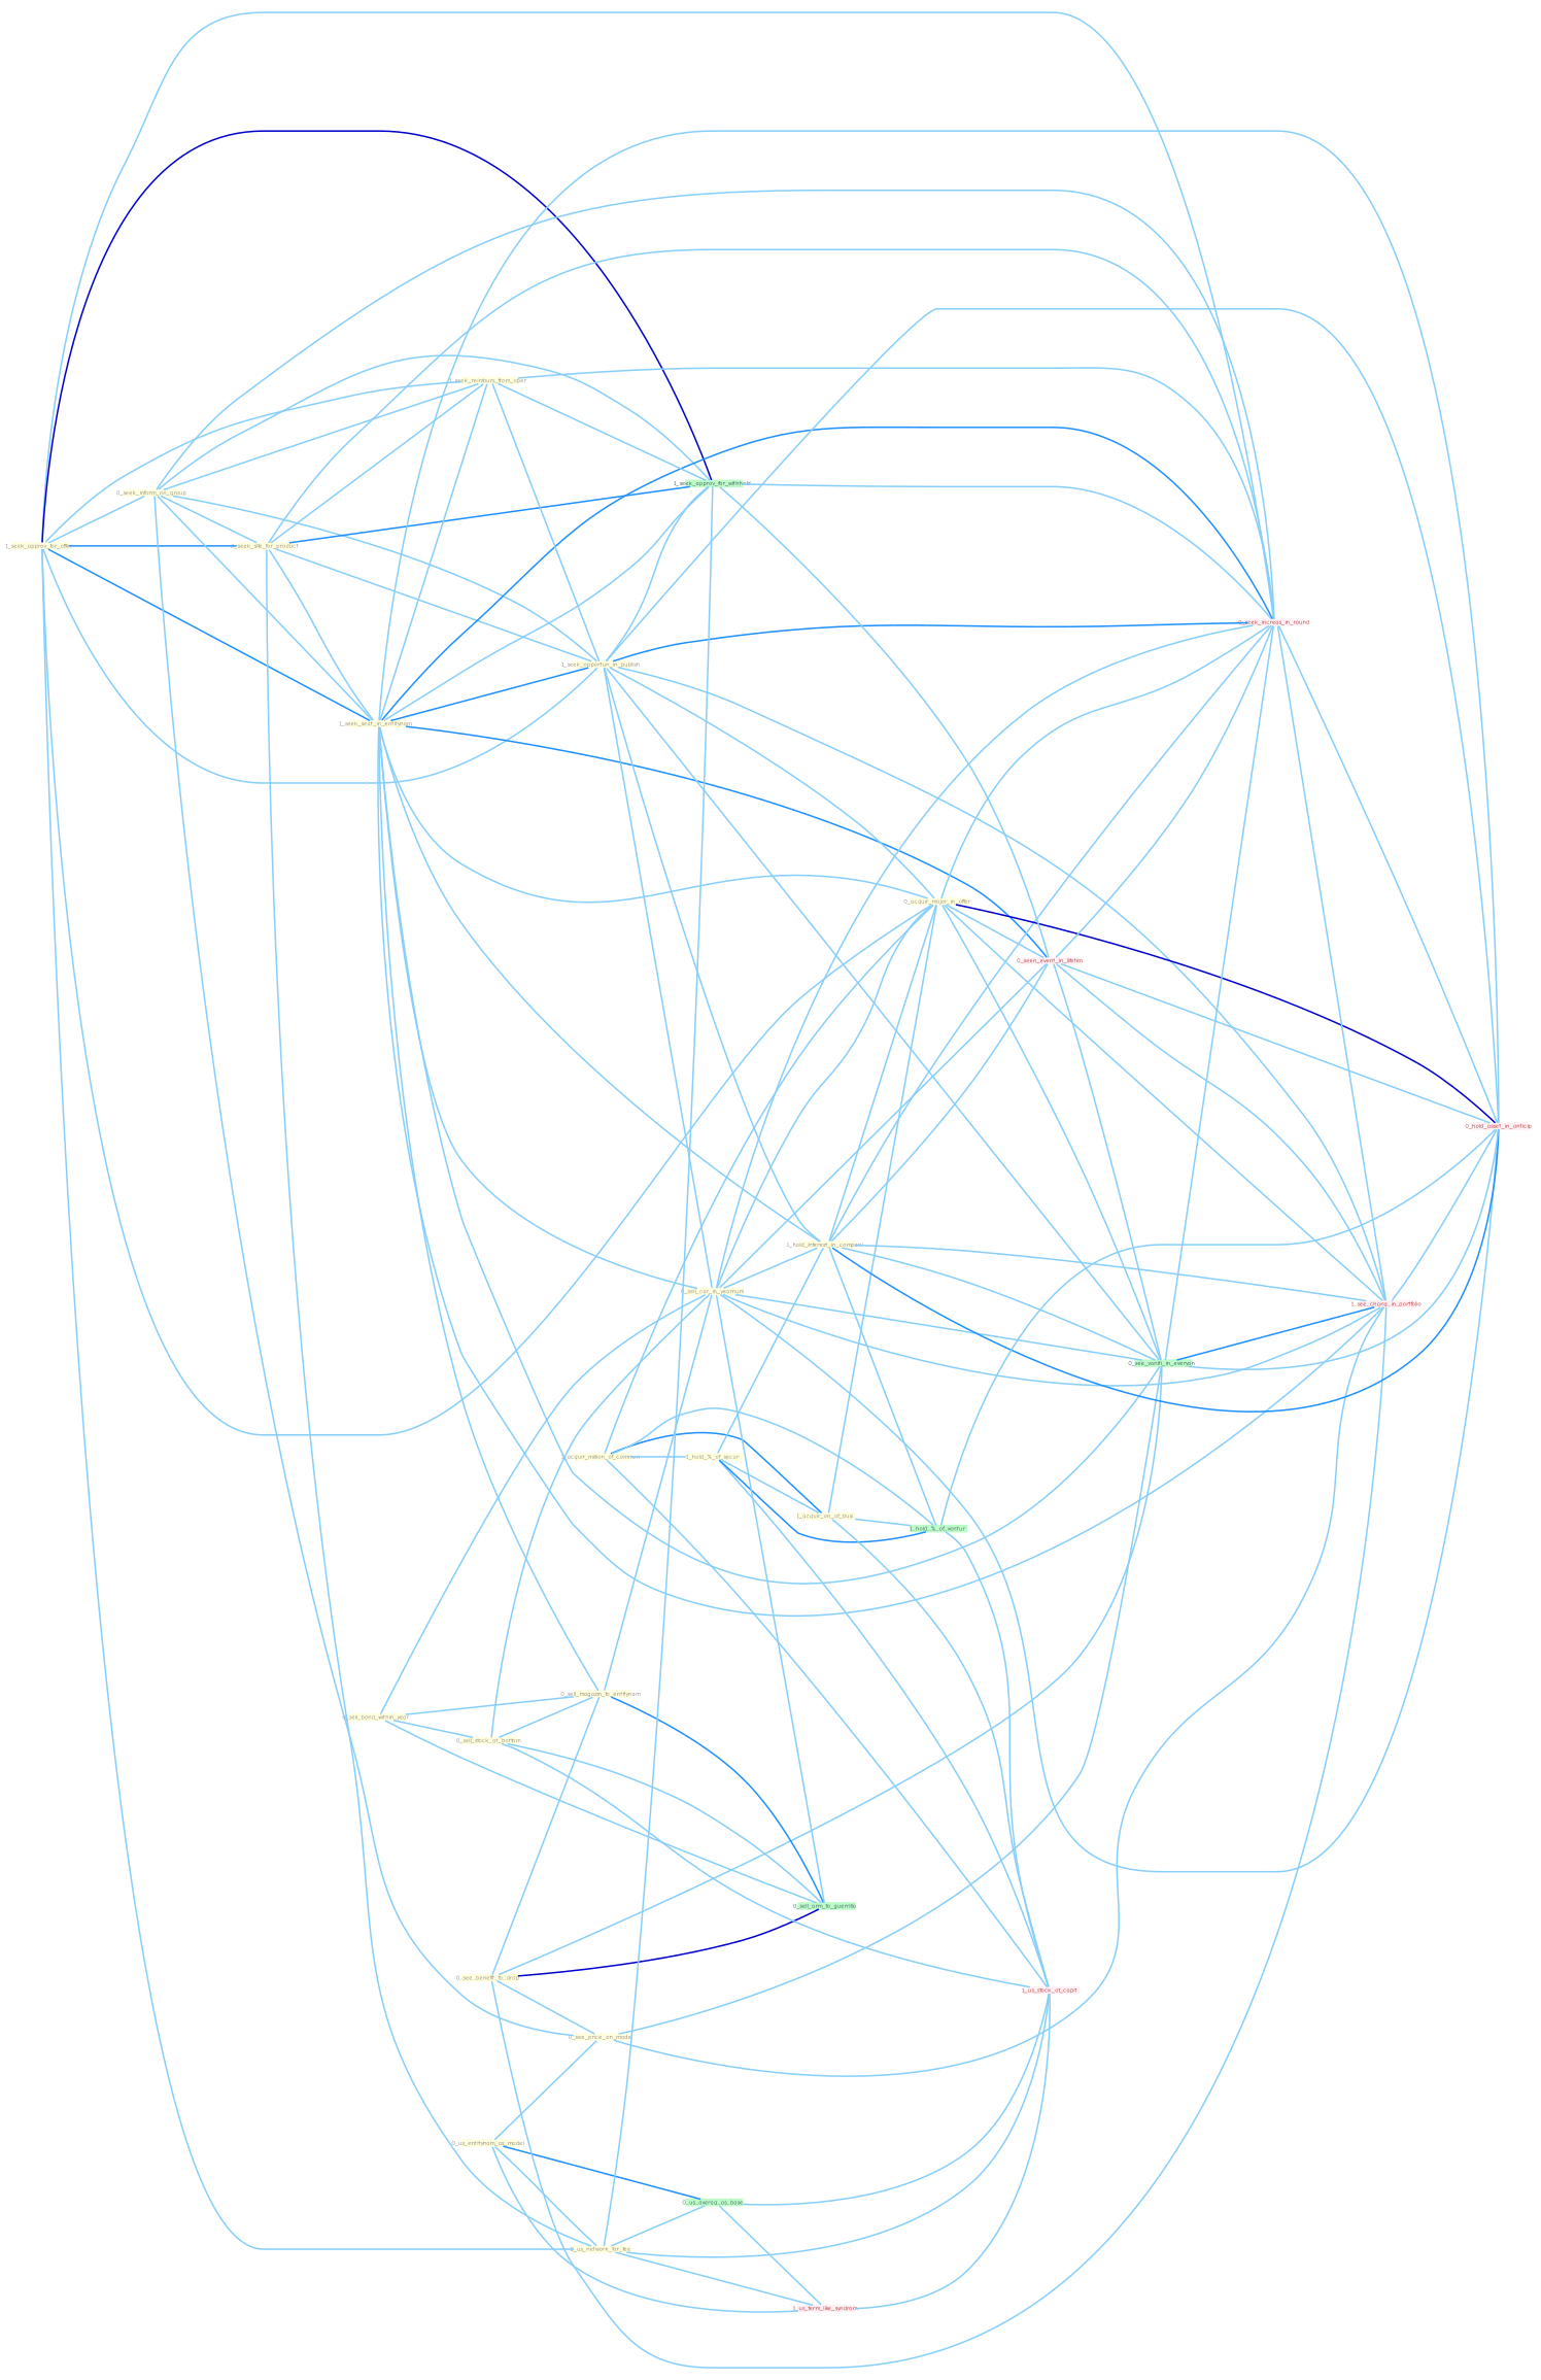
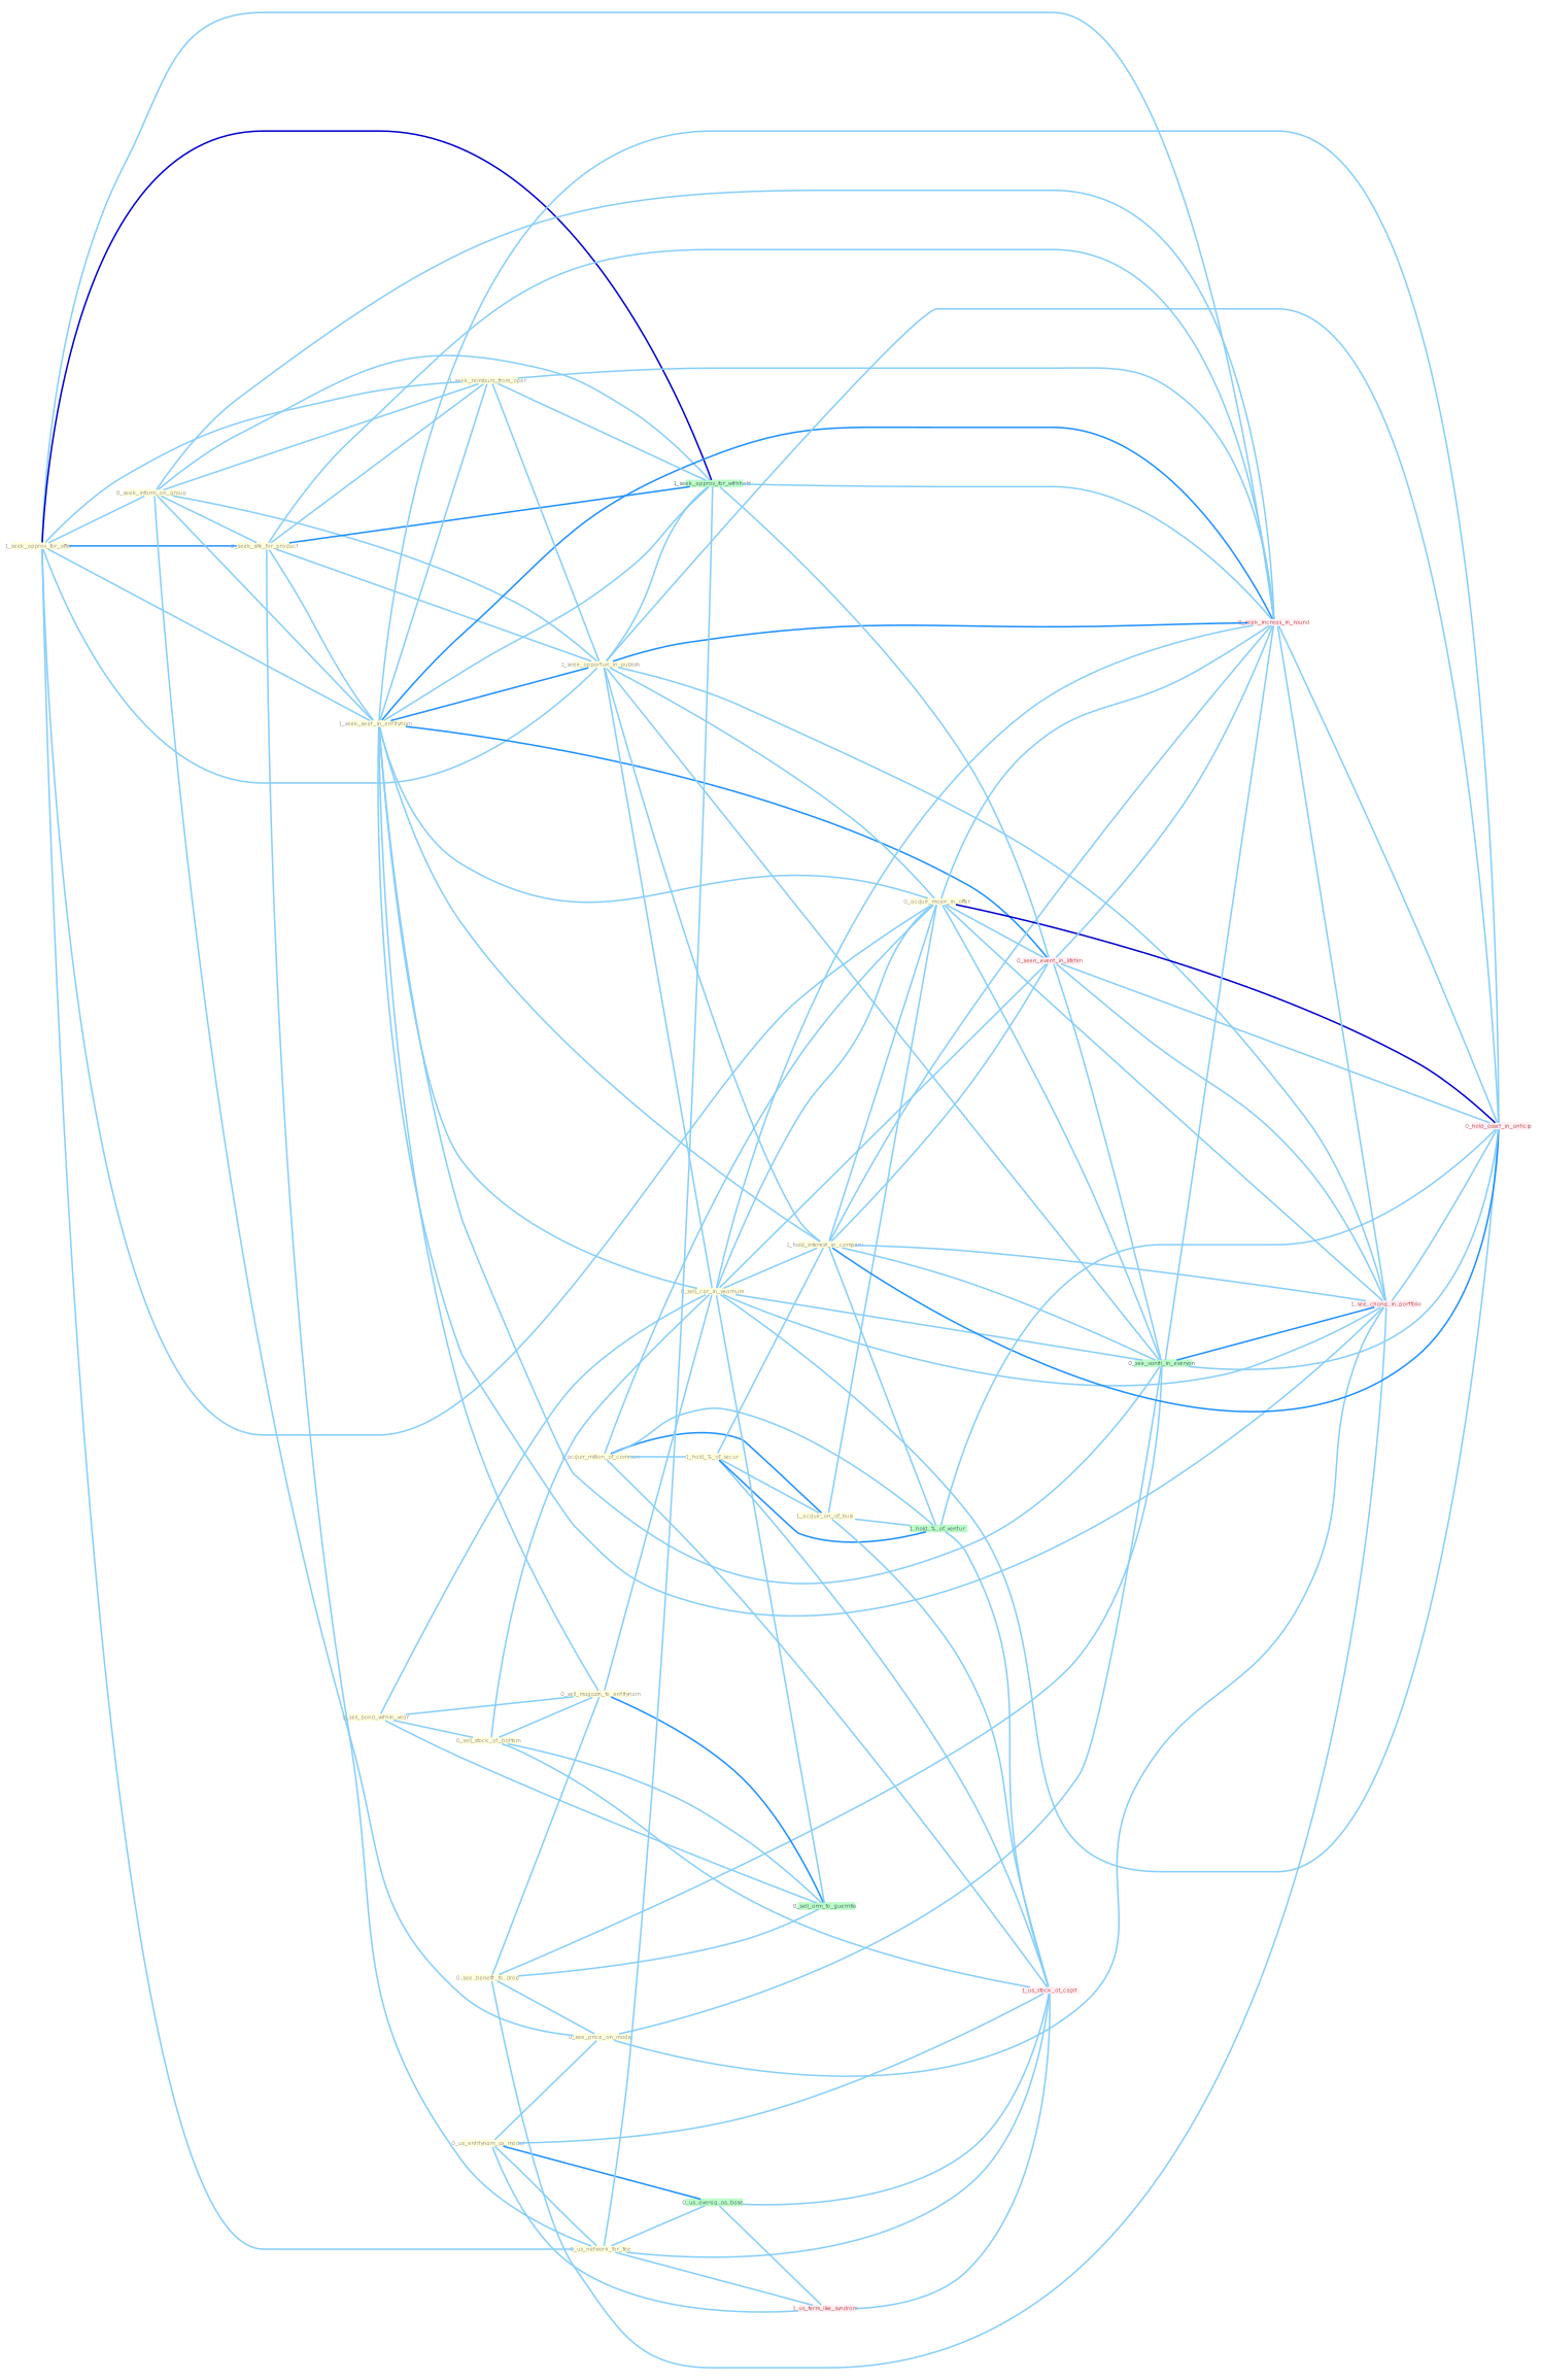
  graph {
    fontname="Comic Neue"
    rankdir=LR
    node [color="#ffffe0" fixedsize=true fontcolor="#8b7d6b" fontname="Comic Neue" fontsize=4 shape=polygon style=filled]
    edge [color="#87cefa" fontname="Comic Neue" w=1]
    "1_seek_approv_for_offer " [height=.06 width=.5]
    "0_seek_inform_on_group " [height=.06 width=.5]
    "0_us_entitynam_as_model " [height=.06 width=.5]
    n4 [height=.06 label="3_seek_site_for_product" width=.5]
    "0_sell_bond_within_year " [height=.06 width=.5]
    "1_acquir_million_of_common " [height=.06 width=.5]
    "1_seek_seat_in_entitynam " [height=.06 width=.5]
    "0_see_benefit_to_drop " [height=.06 width=.5]
    "0_sell_stock_at_bottom " [height=.06 width=.5]
    "1_seek_reimburs_from_oper " [height=.06 width=.5]
    "1_seek_opportun_in_publish " [height=.06 width=.5]
    "1_hold_%_of_secur " [height=.06 width=.5]
    "0_sell_magazin_to_entitynam " [height=.06 width=.5]
    "0_see_price_on_model " [height=.06 width=.5]
    "0_us_network_for_fee " [height=.06 width=.5]
    "0_sell_car_in_yearnum " [height=.06 width=.5]
    "1_acquir_on_of_busi " [height=.06 width=.5]
    "1_hold_interest_in_compani " [height=.06 width=.5]
    "0_acquir_major_in_offer " [height=.06 width=.5]
    "0_seen_event_in_lifetim " [color="#fff0f5" fontcolor="#b22222" height=.06 width=.5]
    "1_us_term_like_syndrom " [color="#fff0f5" fontcolor="#b22222" height=.06 width=.5]
    "0_seek_increas_in_round " [color="#fff0f5" fontcolor="#b22222" height=.06 width=.5]
    "1_us_stock_of_capit " [color="#fff0f5" fontcolor="#b22222" height=.06 width=.5]
    "1_see_chang_in_portfolio " [color="#fff0f5" fontcolor="#b22222" height=.06 width=.5]
    "0_hold_asset_in_anticip " [color="#fff0f5" fontcolor="#b22222" height=.06 width=.5]
    "1_seek_approv_for_withhold " [color="#BDFCC9" fontcolor="#2f4f4f" height=.06 width=.5]
    "0_us_averag_as_base " [color="#BDFCC9" fontcolor="#2f4f4f" height=.06 width=.5]
    "0_sell_arm_to_guerrilla " [color="#BDFCC9" fontcolor="#2f4f4f" height=.06 width=.5]
    "1_hold_%_of_ventur " [color="#BDFCC9" fontcolor="#2f4f4f" height=.06 width=.5]
    "0_see_vaniti_in_everyon " [color="#BDFCC9" fontcolor="#2f4f4f" height=.06 width=.5]
    subgraph sub_1 {
      "1_seek_approv_for_offer "
      "0_seek_inform_on_group "
      "0_us_entitynam_as_model "
      n4
      "0_sell_bond_within_year "
      "1_acquir_million_of_common "
      "1_seek_seat_in_entitynam "
      "0_see_benefit_to_drop "
      "0_sell_stock_at_bottom "
      "1_seek_reimburs_from_oper "
      "1_seek_opportun_in_publish "
      "1_hold_%_of_secur "
      "0_sell_magazin_to_entitynam "
      "0_see_price_on_model "
      "0_us_network_for_fee "
      "0_sell_car_in_yearnum "
      "1_acquir_on_of_busi "
      "1_hold_interest_in_compani "
      "0_acquir_major_in_offer "
    }
    subgraph sub_2 {
      "0_seen_event_in_lifetim "
      "1_us_term_like_syndrom "
      "0_seek_increas_in_round "
      "1_us_stock_of_capit "
      "1_see_chang_in_portfolio "
      "0_hold_asset_in_anticip "
    }
    "1_seek_approv_for_offer " -- "0_seek_inform_on_group "
    "1_seek_approv_for_offer " -- n4 [color="#1e90ff" w=2]
-   "1_seek_approv_for_offer " -- "1_seek_seat_in_entitynam " [color="#1e90ff"]
+   "1_seek_approv_for_offer " -- "1_seek_seat_in_entitynam "
    "1_seek_approv_for_offer " -- "1_seek_reimburs_from_oper "
    "1_seek_approv_for_offer " -- "1_seek_opportun_in_publish "
    "1_seek_approv_for_offer " -- "0_us_network_for_fee "
    "1_seek_approv_for_offer " -- "0_acquir_major_in_offer "
    "1_seek_approv_for_offer " -- "0_seek_increas_in_round "
    "1_seek_approv_for_offer " -- "1_seek_approv_for_withhold " [color="#0000cd" w=3]
    "0_seek_inform_on_group " -- n4
    "0_seek_inform_on_group " -- "1_seek_seat_in_entitynam "
    "0_seek_inform_on_group " -- "1_seek_reimburs_from_oper "
    "0_seek_inform_on_group " -- "1_seek_opportun_in_publish "
    "0_seek_inform_on_group " -- "0_see_price_on_model "
    "0_seek_inform_on_group " -- "0_seek_increas_in_round "
    "0_seek_inform_on_group " -- "1_seek_approv_for_withhold "
    "0_us_entitynam_as_model " -- "0_see_price_on_model "
    "0_us_entitynam_as_model " -- "0_us_network_for_fee "
    "0_us_entitynam_as_model " -- "1_us_term_like_syndrom "
+   "0_us_entitynam_as_model " -- "1_us_stock_of_capit "
    "0_us_entitynam_as_model " -- "0_us_averag_as_base " [color="#1e90ff" w=2]
    n4 -- "1_seek_seat_in_entitynam "
    n4 -- "1_seek_reimburs_from_oper "
    n4 -- "1_seek_opportun_in_publish "
    n4 -- "0_us_network_for_fee "
    n4 -- "0_seek_increas_in_round "
    n4 -- "1_seek_approv_for_withhold " [color="#1e90ff" w=2]
    "0_sell_bond_within_year " -- "0_sell_stock_at_bottom "
    "0_sell_bond_within_year " -- "0_sell_magazin_to_entitynam "
    "0_sell_bond_within_year " -- "0_sell_car_in_yearnum "
    "0_sell_bond_within_year " -- "0_sell_arm_to_guerrilla "
    "1_acquir_million_of_common " -- "1_hold_%_of_secur "
    "1_acquir_million_of_common " -- "1_acquir_on_of_busi " [color="#1e90ff" w=2]
    "1_acquir_million_of_common " -- "0_acquir_major_in_offer "
    "1_acquir_million_of_common " -- "1_us_stock_of_capit "
    "1_acquir_million_of_common " -- "1_hold_%_of_ventur "
    "1_seek_seat_in_entitynam " -- "1_seek_reimburs_from_oper "
    "1_seek_seat_in_entitynam " -- "1_seek_opportun_in_publish " [color="#1e90ff" w=2]
    "1_seek_seat_in_entitynam " -- "0_sell_magazin_to_entitynam "
    "1_seek_seat_in_entitynam " -- "0_sell_car_in_yearnum "
    "1_seek_seat_in_entitynam " -- "1_hold_interest_in_compani "
    "1_seek_seat_in_entitynam " -- "0_acquir_major_in_offer "
    "1_seek_seat_in_entitynam " -- "0_seen_event_in_lifetim " [color="#1e90ff"]
    "1_seek_seat_in_entitynam " -- "0_seek_increas_in_round " [color="#1e90ff" w=2]
    "1_seek_seat_in_entitynam " -- "1_see_chang_in_portfolio "
    "1_seek_seat_in_entitynam " -- "0_hold_asset_in_anticip "
    "1_seek_seat_in_entitynam " -- "1_seek_approv_for_withhold "
    "1_seek_seat_in_entitynam " -- "0_see_vaniti_in_everyon "
    "0_see_benefit_to_drop " -- "0_sell_magazin_to_entitynam "
    "0_see_benefit_to_drop " -- "0_see_price_on_model "
    "0_see_benefit_to_drop " -- "1_see_chang_in_portfolio "
-   "0_see_benefit_to_drop " -- "0_sell_arm_to_guerrilla " [color="#0000cd"]
+   "0_see_benefit_to_drop " -- "0_sell_arm_to_guerrilla "
    "0_see_benefit_to_drop " -- "0_see_vaniti_in_everyon "
    "0_sell_stock_at_bottom " -- "0_sell_magazin_to_entitynam "
    "0_sell_stock_at_bottom " -- "0_sell_car_in_yearnum "
    "0_sell_stock_at_bottom " -- "1_us_stock_of_capit "
    "0_sell_stock_at_bottom " -- "0_sell_arm_to_guerrilla "
    "1_seek_reimburs_from_oper " -- "1_seek_opportun_in_publish "
    "1_seek_reimburs_from_oper " -- "0_seek_increas_in_round "
    "1_seek_reimburs_from_oper " -- "1_seek_approv_for_withhold "
    "1_seek_opportun_in_publish " -- "0_sell_car_in_yearnum "
    "1_seek_opportun_in_publish " -- "1_hold_interest_in_compani "
    "1_seek_opportun_in_publish " -- "0_acquir_major_in_offer "
    "1_seek_opportun_in_publish " -- "0_seek_increas_in_round " [color="#1e90ff" w=2]
    "1_seek_opportun_in_publish " -- "1_see_chang_in_portfolio "
    "1_seek_opportun_in_publish " -- "0_hold_asset_in_anticip "
    "1_seek_opportun_in_publish " -- "1_seek_approv_for_withhold "
    "1_seek_opportun_in_publish " -- "0_see_vaniti_in_everyon "
    "1_hold_%_of_secur " -- "1_acquir_on_of_busi "
    "1_hold_%_of_secur " -- "1_hold_interest_in_compani "
    "1_hold_%_of_secur " -- "1_us_stock_of_capit "
    "1_hold_%_of_secur " -- "1_hold_%_of_ventur " [color="#1e90ff" w=3]
    "0_sell_magazin_to_entitynam " -- "0_sell_car_in_yearnum "
    "0_sell_magazin_to_entitynam " -- "0_sell_arm_to_guerrilla " [color="#1e90ff" w=2]
    "0_see_price_on_model " -- "1_see_chang_in_portfolio "
    "0_see_price_on_model " -- "0_see_vaniti_in_everyon "
    "0_us_network_for_fee " -- "1_us_term_like_syndrom "
    "0_us_network_for_fee " -- "1_us_stock_of_capit "
    "0_us_network_for_fee " -- "1_seek_approv_for_withhold "
    "0_us_network_for_fee " -- "0_us_averag_as_base "
    "0_sell_car_in_yearnum " -- "1_hold_interest_in_compani "
    "0_sell_car_in_yearnum " -- "0_acquir_major_in_offer "
    "0_sell_car_in_yearnum " -- "0_seen_event_in_lifetim "
    "0_sell_car_in_yearnum " -- "0_seek_increas_in_round "
    "0_sell_car_in_yearnum " -- "1_see_chang_in_portfolio "
    "0_sell_car_in_yearnum " -- "0_hold_asset_in_anticip "
    "0_sell_car_in_yearnum " -- "0_sell_arm_to_guerrilla "
    "0_sell_car_in_yearnum " -- "0_see_vaniti_in_everyon "
    "1_acquir_on_of_busi " -- "0_acquir_major_in_offer "
    "1_acquir_on_of_busi " -- "1_us_stock_of_capit "
    "1_acquir_on_of_busi " -- "1_hold_%_of_ventur "
    "1_hold_interest_in_compani " -- "0_acquir_major_in_offer "
    "1_hold_interest_in_compani " -- "0_seen_event_in_lifetim "
    "1_hold_interest_in_compani " -- "0_seek_increas_in_round "
    "1_hold_interest_in_compani " -- "1_see_chang_in_portfolio "
    "1_hold_interest_in_compani " -- "0_hold_asset_in_anticip " [color="#1e90ff" w=2]
    "1_hold_interest_in_compani " -- "1_hold_%_of_ventur "
    "1_hold_interest_in_compani " -- "0_see_vaniti_in_everyon "
    "0_acquir_major_in_offer " -- "0_seen_event_in_lifetim "
    "0_acquir_major_in_offer " -- "0_seek_increas_in_round "
    "0_acquir_major_in_offer " -- "1_see_chang_in_portfolio "
    "0_acquir_major_in_offer " -- "0_hold_asset_in_anticip " [color="#0000cd"]
    "0_acquir_major_in_offer " -- "0_see_vaniti_in_everyon "
    "0_seen_event_in_lifetim " -- "0_seek_increas_in_round "
    "0_seen_event_in_lifetim " -- "1_see_chang_in_portfolio "
    "0_seen_event_in_lifetim " -- "0_hold_asset_in_anticip "
    "0_seen_event_in_lifetim " -- "0_see_vaniti_in_everyon "
    "1_us_term_like_syndrom " -- "1_us_stock_of_capit "
    "0_seek_increas_in_round " -- "1_see_chang_in_portfolio "
    "0_seek_increas_in_round " -- "0_hold_asset_in_anticip "
    "1_see_chang_in_portfolio " -- "0_hold_asset_in_anticip "
    "1_seek_approv_for_withhold " -- "0_seen_event_in_lifetim "
    "1_seek_approv_for_withhold " -- "0_seek_increas_in_round "
    "0_us_averag_as_base " -- "1_us_term_like_syndrom "
    "0_us_averag_as_base " -- "1_us_stock_of_capit "
    "1_hold_%_of_ventur " -- "1_us_stock_of_capit "
    "1_hold_%_of_ventur " -- "0_hold_asset_in_anticip "
    "0_see_vaniti_in_everyon " -- "0_seek_increas_in_round "
    "0_see_vaniti_in_everyon " -- "1_see_chang_in_portfolio " [color="#1e90ff" w=2]
    "0_see_vaniti_in_everyon " -- "0_hold_asset_in_anticip "
  }
